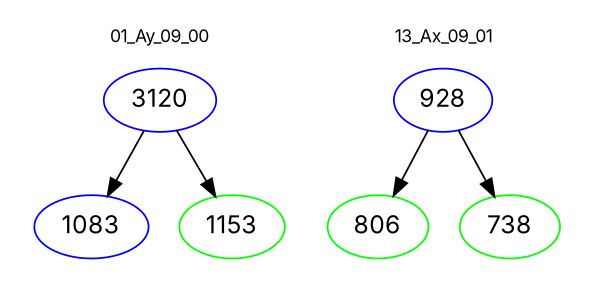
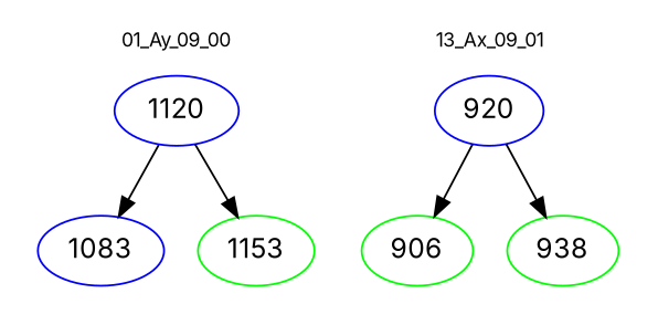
  digraph {
    fontname=Inter
    node [color=blue fontname=Inter]
    edge [color=black fontname=Inter]
-   n1 [label=3120]
+   n1 [label=1120]
    n2 [label=1083]
    n3 [color=green label=1153]
-   n4 [label=928]
-   n5 [color=green label=806]
-   n6 [color=green label=738]
+   n4 [label=920]
+   n5 [color=green label=906]
+   n6 [color=green label=938]
    subgraph cluster_1 {
      color=white
      fontsize=10
      label="01_Ay_09_00"
      n1
      n2
      n3
    }
    subgraph cluster_2 {
      color=white
      fontsize=10
      label="13_Ax_09_01"
      n4
      n5
      n6
    }
    n1 -> n2
    n1 -> n3
    n4 -> n5
    n4 -> n6
  }
